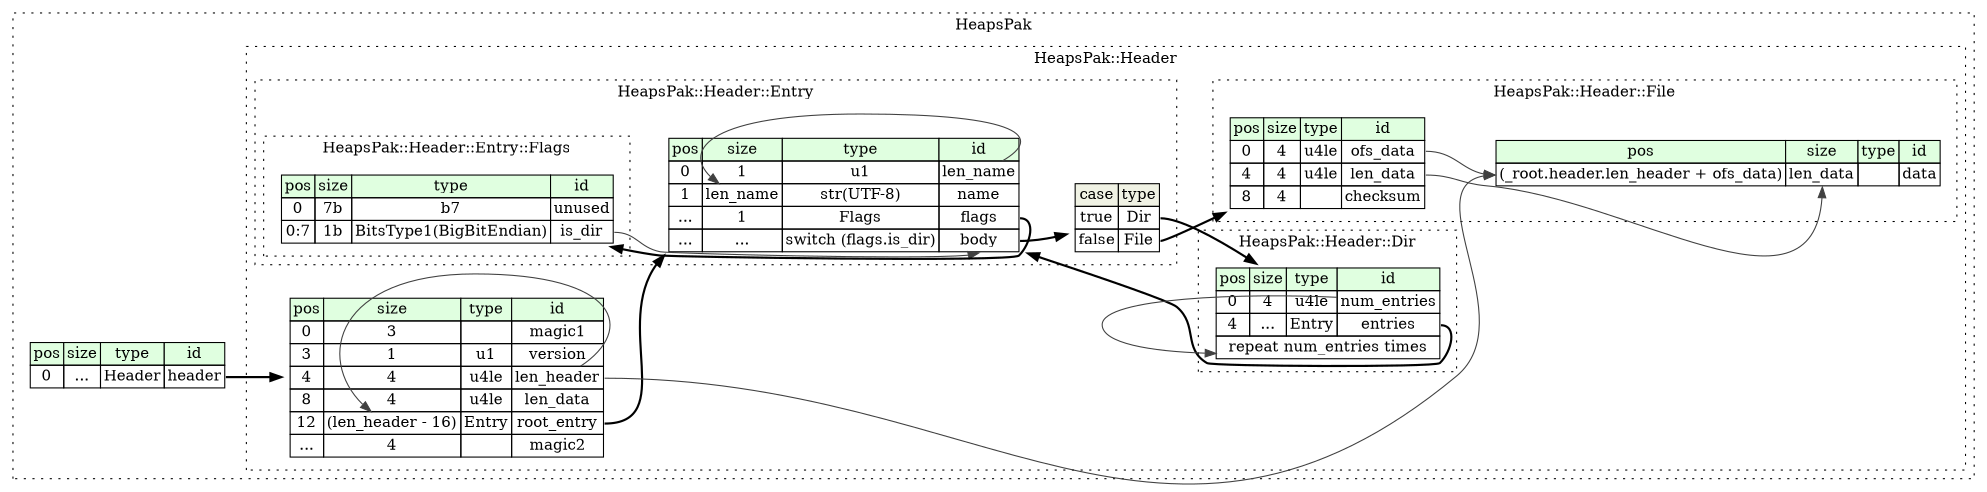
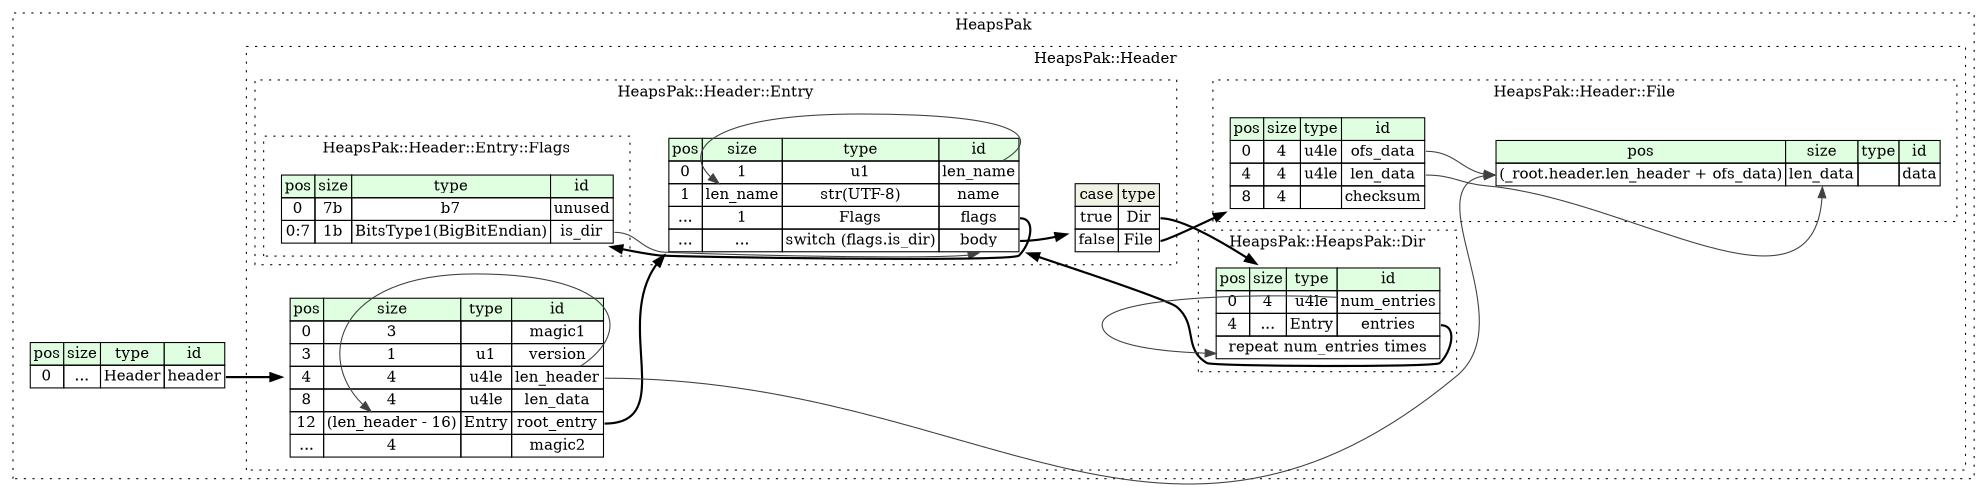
  digraph {
    rankdir=LR
    node [shape=plaintext]
    edge [tailport=len_header_type]
    n1 [label=<<TABLE BORDER="0" CELLBORDER="1" CELLSPACING="0"> 						<TR><TD BGCOLOR="#E0FFE0">pos</TD><TD BGCOLOR="#E0FFE0">size</TD><TD BGCOLOR="#E0FFE0">type</TD><TD BGCOLOR="#E0FFE0">id</TD></TR> 						<TR><TD PORT="unused_pos">0</TD><TD PORT="unused_size">7b</TD><TD>b7</TD><TD PORT="unused_type">unused</TD></TR> 						<TR><TD PORT="is_dir_pos">0:7</TD><TD PORT="is_dir_size">1b</TD><TD>BitsType1(BigBitEndian)</TD><TD PORT="is_dir_type">is_dir</TD></TR> 					</TABLE>>]
    n2 [label=<<TABLE BORDER="0" CELLBORDER="1" CELLSPACING="0"> 					<TR><TD BGCOLOR="#E0FFE0">pos</TD><TD BGCOLOR="#E0FFE0">size</TD><TD BGCOLOR="#E0FFE0">type</TD><TD BGCOLOR="#E0FFE0">id</TD></TR> 					<TR><TD PORT="len_name_pos">0</TD><TD PORT="len_name_size">1</TD><TD>u1</TD><TD PORT="len_name_type">len_name</TD></TR> 					<TR><TD PORT="name_pos">1</TD><TD PORT="name_size">len_name</TD><TD>str(UTF-8)</TD><TD PORT="name_type">name</TD></TR> 					<TR><TD PORT="flags_pos">...</TD><TD PORT="flags_size">1</TD><TD>Flags</TD><TD PORT="flags_type">flags</TD></TR> 					<TR><TD PORT="body_pos">...</TD><TD PORT="body_size">...</TD><TD>switch (flags.is_dir)</TD><TD PORT="body_type">body</TD></TR> 				</TABLE>>]
    n3 [label=<<TABLE BORDER="0" CELLBORDER="1" CELLSPACING="0"> 	<TR><TD BGCOLOR="#F0F2E4">case</TD><TD BGCOLOR="#F0F2E4">type</TD></TR> 	<TR><TD>true</TD><TD PORT="case0">Dir</TD></TR> 	<TR><TD>false</TD><TD PORT="case1">File</TD></TR> </TABLE>>]
    n4 [label=<<TABLE BORDER="0" CELLBORDER="1" CELLSPACING="0"> 					<TR><TD BGCOLOR="#E0FFE0">pos</TD><TD BGCOLOR="#E0FFE0">size</TD><TD BGCOLOR="#E0FFE0">type</TD><TD BGCOLOR="#E0FFE0">id</TD></TR> 					<TR><TD PORT="ofs_data_pos">0</TD><TD PORT="ofs_data_size">4</TD><TD>u4le</TD><TD PORT="ofs_data_type">ofs_data</TD></TR> 					<TR><TD PORT="len_data_pos">4</TD><TD PORT="len_data_size">4</TD><TD>u4le</TD><TD PORT="len_data_type">len_data</TD></TR> 					<TR><TD PORT="checksum_pos">8</TD><TD PORT="checksum_size">4</TD><TD></TD><TD PORT="checksum_type">checksum</TD></TR> 				</TABLE>>]
    n5 [label=<<TABLE BORDER="0" CELLBORDER="1" CELLSPACING="0"> 					<TR><TD BGCOLOR="#E0FFE0">pos</TD><TD BGCOLOR="#E0FFE0">size</TD><TD BGCOLOR="#E0FFE0">type</TD><TD BGCOLOR="#E0FFE0">id</TD></TR> 					<TR><TD PORT="data_pos">(_root.header.len_header + ofs_data)</TD><TD PORT="data_size">len_data</TD><TD></TD><TD PORT="data_type">data</TD></TR> 				</TABLE>>]
    n6 [label=<<TABLE BORDER="0" CELLBORDER="1" CELLSPACING="0"> 					<TR><TD BGCOLOR="#E0FFE0">pos</TD><TD BGCOLOR="#E0FFE0">size</TD><TD BGCOLOR="#E0FFE0">type</TD><TD BGCOLOR="#E0FFE0">id</TD></TR> 					<TR><TD PORT="num_entries_pos">0</TD><TD PORT="num_entries_size">4</TD><TD>u4le</TD><TD PORT="num_entries_type">num_entries</TD></TR> 					<TR><TD PORT="entries_pos">4</TD><TD PORT="entries_size">...</TD><TD>Entry</TD><TD PORT="entries_type">entries</TD></TR> 					<TR><TD COLSPAN="4" PORT="entries__repeat">repeat num_entries times</TD></TR> 				</TABLE>>]
    n7 [label=<<TABLE BORDER="0" CELLBORDER="1" CELLSPACING="0"> 				<TR><TD BGCOLOR="#E0FFE0">pos</TD><TD BGCOLOR="#E0FFE0">size</TD><TD BGCOLOR="#E0FFE0">type</TD><TD BGCOLOR="#E0FFE0">id</TD></TR> 				<TR><TD PORT="magic1_pos">0</TD><TD PORT="magic1_size">3</TD><TD></TD><TD PORT="magic1_type">magic1</TD></TR> 				<TR><TD PORT="version_pos">3</TD><TD PORT="version_size">1</TD><TD>u1</TD><TD PORT="version_type">version</TD></TR> 				<TR><TD PORT="len_header_pos">4</TD><TD PORT="len_header_size">4</TD><TD>u4le</TD><TD PORT="len_header_type">len_header</TD></TR> 				<TR><TD PORT="len_data_pos">8</TD><TD PORT="len_data_size">4</TD><TD>u4le</TD><TD PORT="len_data_type">len_data</TD></TR> 				<TR><TD PORT="root_entry_pos">12</TD><TD PORT="root_entry_size">(len_header - 16)</TD><TD>Entry</TD><TD PORT="root_entry_type">root_entry</TD></TR> 				<TR><TD PORT="magic2_pos">...</TD><TD PORT="magic2_size">4</TD><TD></TD><TD PORT="magic2_type">magic2</TD></TR> 			</TABLE>>]
    n8 [label=<<TABLE BORDER="0" CELLBORDER="1" CELLSPACING="0"> 			<TR><TD BGCOLOR="#E0FFE0">pos</TD><TD BGCOLOR="#E0FFE0">size</TD><TD BGCOLOR="#E0FFE0">type</TD><TD BGCOLOR="#E0FFE0">id</TD></TR> 			<TR><TD PORT="header_pos">0</TD><TD PORT="header_size">...</TD><TD>Header</TD><TD PORT="header_type">header</TD></TR> 		</TABLE>>]
    subgraph cluster_1 {
      label=HeapsPak
      style=dotted
      n8
      subgraph cluster_2 {
        label="HeapsPak::Header"
        style=dotted
        n7
        subgraph cluster_3 {
          label="HeapsPak::Header::Entry"
          style=dotted
          n2
          n3
          subgraph cluster_4 {
            label="HeapsPak::Header::Entry::Flags"
            style=dotted
            n1
          }
        }
        subgraph cluster_5 {
          label="HeapsPak::Header::File"
          style=dotted
          n4
          n5
        }
        subgraph cluster_6 {
-         label="HeapsPak::Header::Dir"
+         label="HeapsPak::HeapsPak::Dir"
          style=dotted
          n6
        }
      }
    }
    n1 -> n2 [color="#404040" headport=body_type tailport=is_dir_type]
    n2 -> n1 [style=bold tailport=flags_type]
    n2 -> n2 [color="#404040" headport=name_size tailport=len_name_type]
    n2 -> n3 [style=bold tailport=body_type]
    n3 -> n4 [style=bold tailport=case1]
    n3 -> n6 [style=bold tailport=case0]
    n4 -> n5 [color="#404040" headport=data_pos tailport=ofs_data_type]
    n4 -> n5 [color="#404040" headport=data_size tailport=len_data_type]
    n6 -> n2 [style=bold tailport=entries_type]
    n6 -> n6 [color="#404040" headport=entries__repeat tailport=num_entries_type]
    n7 -> n2 [style=bold tailport=root_entry_type]
    n7 -> n5 [color="#404040" headport=data_pos]
    n7 -> n7 [color="#404040" headport=root_entry_size]
    n8 -> n7 [style=bold tailport=header_type]
  }
